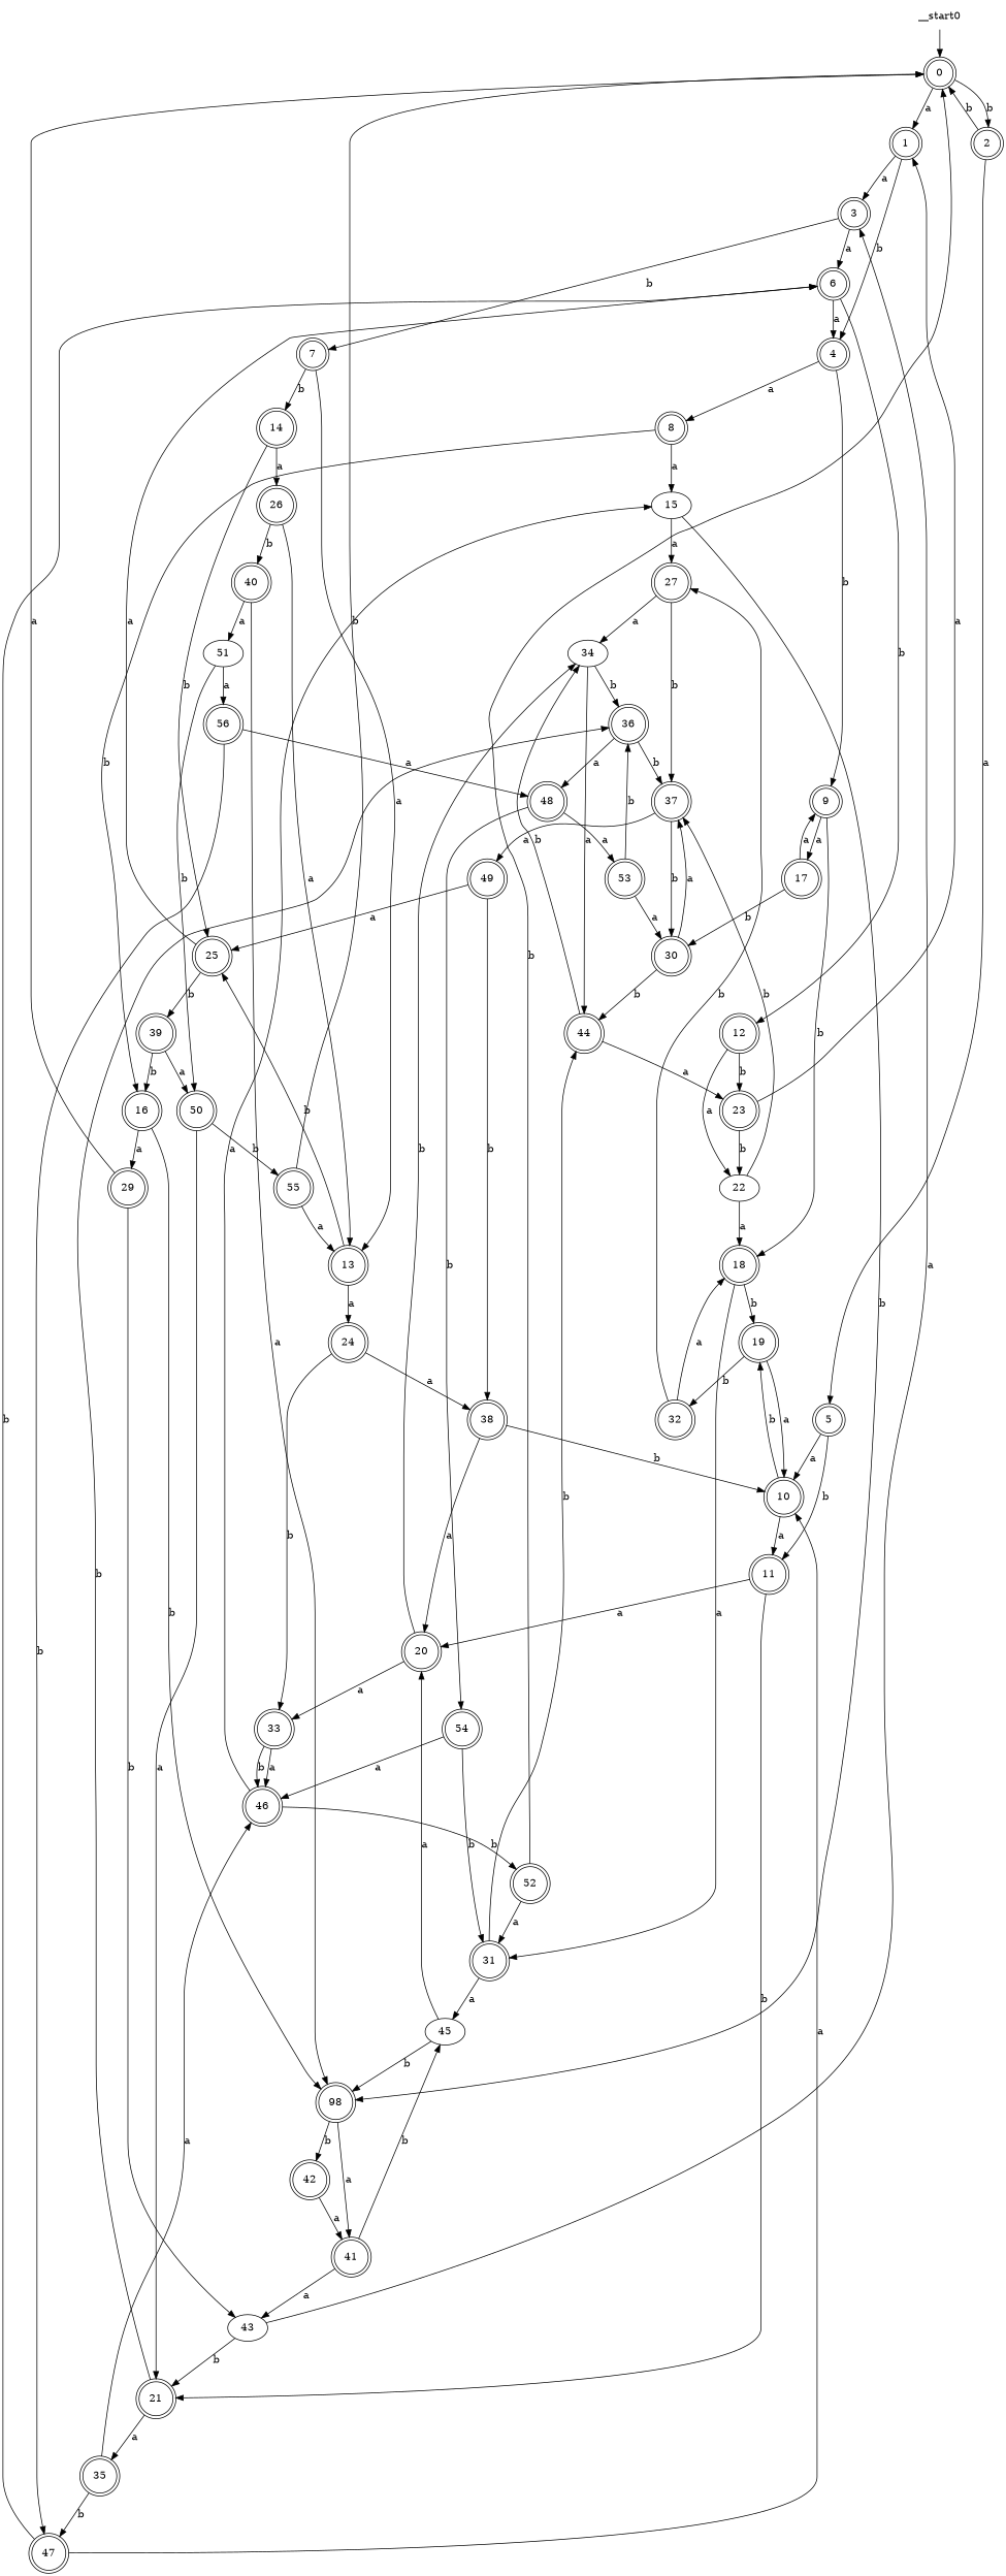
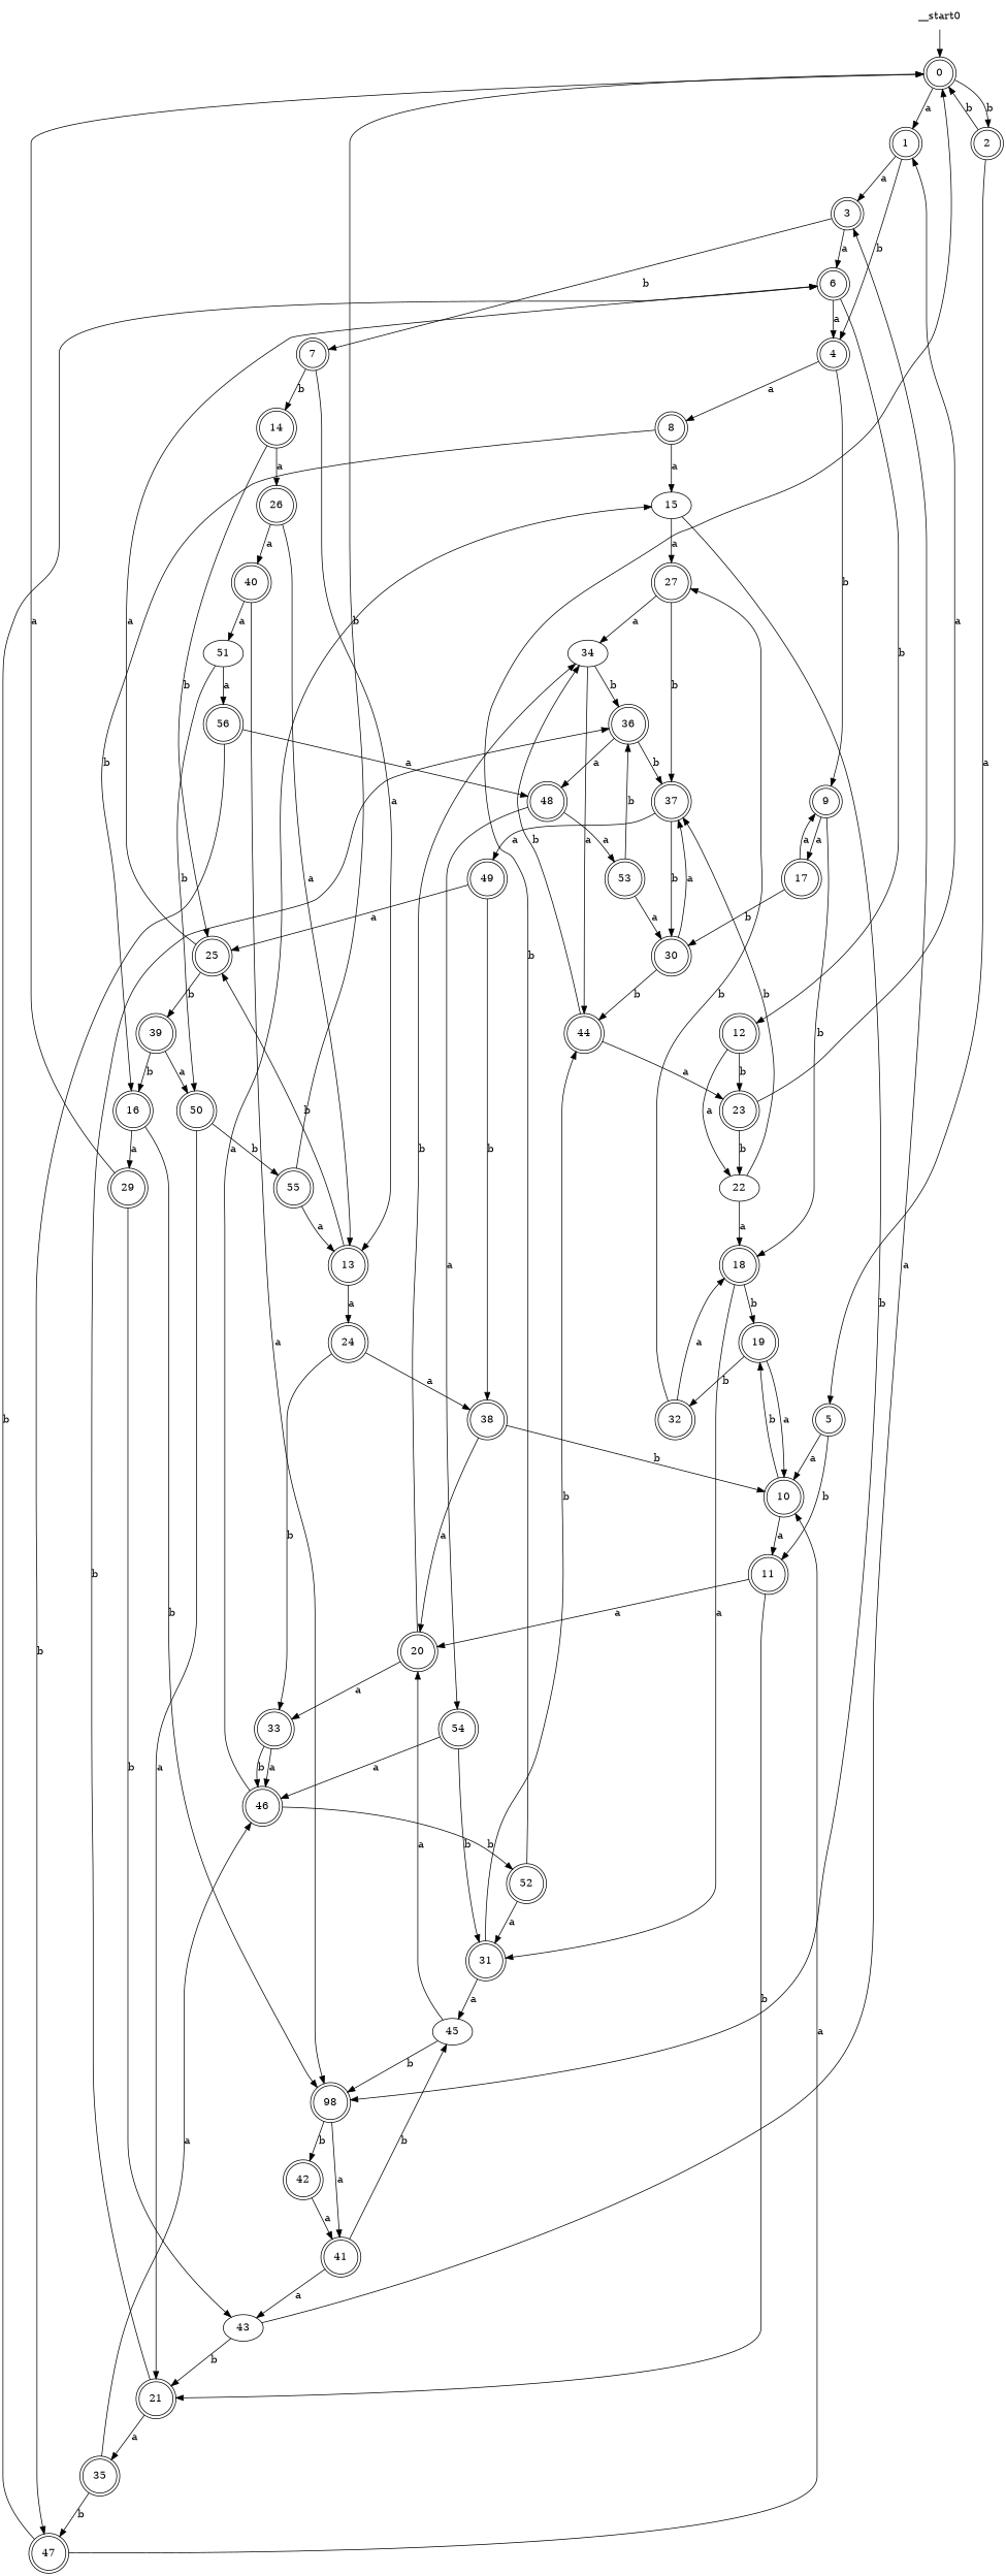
  digraph {
    node [shape=doublecircle]
    __start0 [shape=none]
    0
    1
    2
    3
    4
    5
    6
    7
    8
    9
    10
    11
    12
    13
    14
    15 [shape=""]
    16
    17
    18
    19
    20
    21
    22 [shape=""]
    23
    24
    25
    26
    27
    n30 [label=98]
    29
    30
    31
    32
    33
    34 [shape=""]
    35
    36
    37
    38
    39
    40
    41
    42
    43 [shape=""]
    44
    45 [shape=""]
    46
    47
    48
    49
    50
    51 [shape=ellipse]
    52
    53
    54
    55
    56
    __start0 -> 0
    0 -> 1 [label=a]
    0 -> 2 [label=b]
    1 -> 3 [label=a]
    1 -> 4 [label=b]
    2 -> 0 [label=b]
    2 -> 5 [label=a]
    3 -> 6 [label=a]
    3 -> 7 [label=b]
    4 -> 8 [label=a]
    4 -> 9 [label=b]
    5 -> 10 [label=a]
    5 -> 11 [label=b]
    6 -> 4 [label=a]
    6 -> 12 [label=b]
    7 -> 13 [label=a]
    7 -> 14 [label=b]
    8 -> 15 [label=a]
    8 -> 16 [label=b]
    9 -> 17 [label=a]
    9 -> 18 [label=b]
    10 -> 11 [label=a]
    10 -> 19 [label=b]
    11 -> 20 [label=a]
    11 -> 21 [label=b]
    12 -> 22 [label=a]
    12 -> 23 [label=b]
    13 -> 24 [label=a]
    13 -> 25 [label=b]
    14 -> 25 [label=b]
    14 -> 26 [label=a]
    15 -> 27 [label=a]
    15 -> n30 [label=b]
    16 -> n30 [label=b]
    16 -> 29 [label=a]
    17 -> 9 [label=a]
    17 -> 30 [label=b]
    18 -> 19 [label=b]
    18 -> 31 [label=a]
    19 -> 10 [label=a]
    19 -> 32 [label=b]
    20 -> 33 [label=a]
    20 -> 34 [label=b]
    21 -> 35 [label=a]
    21 -> 36 [label=b]
    22 -> 18 [label=a]
    22 -> 37 [label=b]
    23 -> 1 [label=a]
    23 -> 22 [label=b]
    24 -> 33 [label=b]
    24 -> 38 [label=a]
    25 -> 6 [label=a]
    25 -> 39 [label=b]
    26 -> 13 [label=a]
-   26 -> 40 [label=b]
+   26 -> 40 [label=a]
    27 -> 34 [label=a]
    27 -> 37 [label=b]
    n30 -> 41 [label=a]
    n30 -> 42 [label=b]
    29 -> 0 [label=a]
    29 -> 43 [label=b]
    30 -> 37 [label=a]
    30 -> 44 [label=b]
    31 -> 44 [label=b]
    31 -> 45 [label=a]
    32 -> 18 [label=a]
    32 -> 27 [label=b]
    33 -> 46 [label=a]
    33 -> 46 [label=b]
    34 -> 36 [label=b]
    34 -> 44 [label=a]
    35 -> 46 [label=a]
    35 -> 47 [label=b]
    36 -> 37 [label=b]
    36 -> 48 [label=a]
    37 -> 30 [label=b]
    37 -> 49 [label=a]
    38 -> 10 [label=b]
    38 -> 20 [label=a]
    39 -> 16 [label=b]
    39 -> 50 [label=a]
    40 -> n30 [label=a]
    40 -> 51 [label=a]
    41 -> 43 [label=a]
    41 -> 45 [label=b]
    42 -> 41 [label=a]
    43 -> 3 [label=a]
    43 -> 21 [label=b]
    44 -> 23 [label=a]
    44 -> 34 [label=b]
    45 -> 20 [label=a]
    45 -> n30 [label=b]
    46 -> 15 [label=a]
    46 -> 52 [label=b]
    47 -> 6 [label=b]
    47 -> 10 [label=a]
    48 -> 53 [label=a]
-   48 -> 54 [label=b]
+   48 -> 54 [label=a]
    49 -> 25 [label=a]
    49 -> 38 [label=b]
    50 -> 21 [label=a]
    50 -> 55 [label=b]
    51 -> 50 [label=b]
    51 -> 56 [label=a]
    52 -> 0 [label=b]
    52 -> 31 [label=a]
    53 -> 30 [label=a]
    53 -> 36 [label=b]
    54 -> 31 [label=b]
    54 -> 46 [label=a]
    55 -> 0 [label=b]
    55 -> 13 [label=a]
    56 -> 47 [label=b]
    56 -> 48 [label=a]
  }
